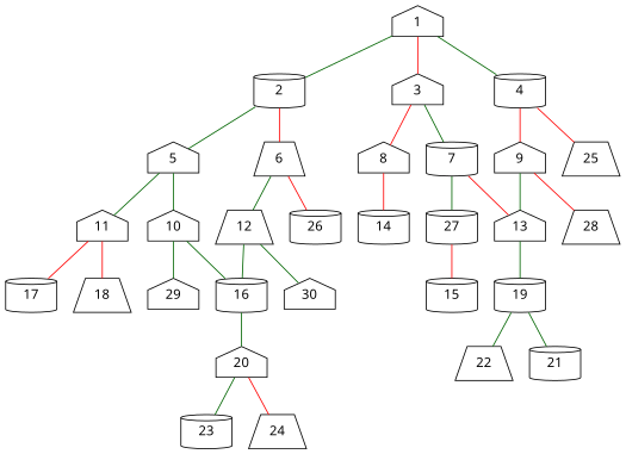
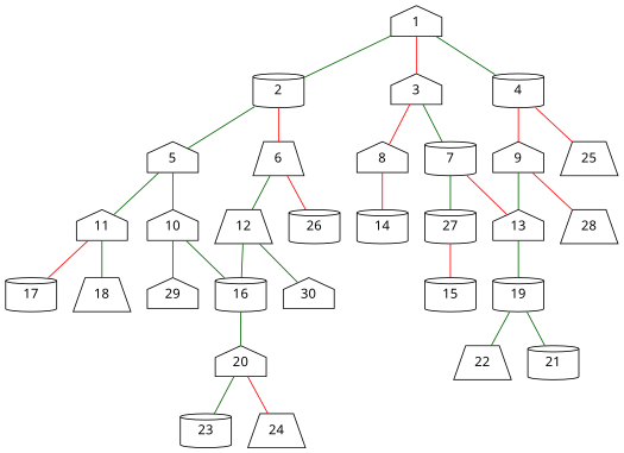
  graph {
    fontname="Noto Sans"
    node [chem=C fontname="Noto Sans" shape=cylinder]
    edge [color=darkgreen fontname="Noto Sans" valence=1]
    1 [shape=house]
    2
    3 [shape=house]
    4
    5 [shape=house]
    6 [shape=trapezium]
    7
    8 [chem=N shape=house]
    9 [shape=house]
    25 [chem=H shape=trapezium]
    10 [shape=house]
    11 [chem=N shape=house]
    12 [shape=trapezium]
    26 [chem=H]
    13 [shape=house]
    27 [chem=H]
    14 [chem=O]
    28 [chem=H shape=trapezium]
    16
    29 [chem=H shape=house]
    17 [chem=O]
    18 [chem=O shape=trapezium]
    30 [chem=H shape=house]
    19 [chem=N]
    15 [chem=O]
    20 [chem=N shape=house]
    21 [chem=O]
    22 [chem=O shape=trapezium]
    23 [chem=O]
    24 [chem=O shape=trapezium]
    1 -- 2
    1 -- 3 [color=red]
    1 -- 4 [valence=2]
    2 -- 5
    2 -- 6 [color=red valence=2]
    3 -- 7 [valence=2]
    3 -- 8 [color=red]
    4 -- 9 [color=red]
    4 -- 25 [color=red]
    5 -- 10 [valence=2]
    5 -- 11
    6 -- 12
    6 -- 26 [color=red]
    7 -- 13 [color=red]
    7 -- 27
    8 -- 14 [color=red valence=2]
    9 -- 13 [valence=2]
    9 -- 28 [color=red]
    10 -- 16
    10 -- 29
    11 -- 17 [color=red valence=2]
-   11 -- 18 [color=red]
+   11 -- 18
    12 -- 16 [valence=2]
    12 -- 30
    13 -- 19
    27 -- 15 [color=red]
    16 -- 20
    19 -- 21 [valence=2]
    19 -- 22
    20 -- 23 [valence=2]
    20 -- 24 [color=red]
  }
